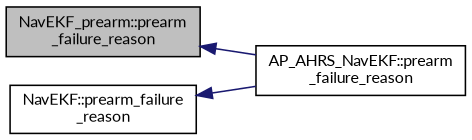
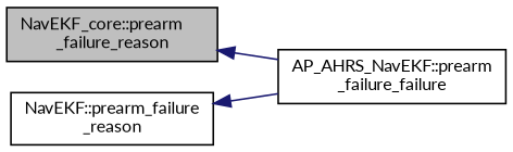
  digraph {
    fontname=Lato
    rankdir=LR
    node [color=black fillcolor=white fontname=Lato fontsize=10 shape=record style=filled]
    edge [color=midnightblue dir=back fontname=Lato fontsize=10 labelfontname=Helvetica labelfontsize=10 style=solid]
-   n1 [fillcolor=grey75 fontcolor=black height=0.2 label="NavEKF_prearm::prearm\l_failure_reason" width=0.4]
-   n2 [height=0.2 label="AP_AHRS_NavEKF::prearm\l_failure_reason" width=0.4]
+   n1 [fillcolor=grey75 fontcolor=black height=0.2 label="NavEKF_core::prearm\l_failure_reason" width=0.4]
+   n2 [height=0.2 label="AP_AHRS_NavEKF::prearm\l_failure_failure" width=0.4]
    n3 [height=0.2 label="NavEKF::prearm_failure\l_reason" width=0.4]
    n1 -> n2
    n3 -> n2
  }
